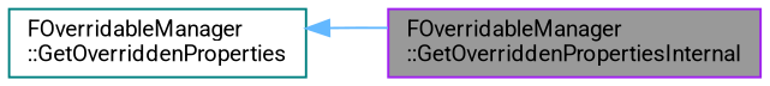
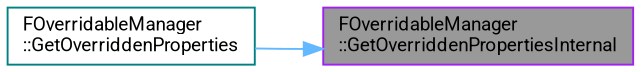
  digraph {
    rankdir=RL
    fontname=Roboto
    node [fontname=Roboto fontsize=10 shape=box style=filled]
    n1 [color=purple fillcolor=grey60 fontcolor=black height=0.2 label="FOverridableManager\l::GetOverriddenPropertiesInternal" width=0.4]
    n2 [color=teal fillcolor=white height=0.2 label="FOverridableManager\l::GetOverriddenProperties" width=0.4]
-   n2 -> n1 [color=steelblue1 dir=back fontname=Roboto fontsize=10 labelfontname=Helvetica labelfontsize=10 style=solid]
+   n1 -> n2 [color=steelblue1 dir=back fontname=Roboto fontsize=10 labelfontname=Helvetica labelfontsize=10 style=solid]
  }
